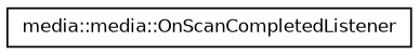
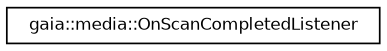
  digraph {
    rankdir=LR
-   n1 [color=black fillcolor=white fontname=Helvetica fontsize=10 height=0.2 label="media::media::OnScanCompletedListener" shape=record style=filled width=0.4]
+   n1 [color=black fillcolor=white fontname=Helvetica fontsize=10 height=0.2 label="gaia::media::OnScanCompletedListener" shape=record style=filled width=0.4]
  }
